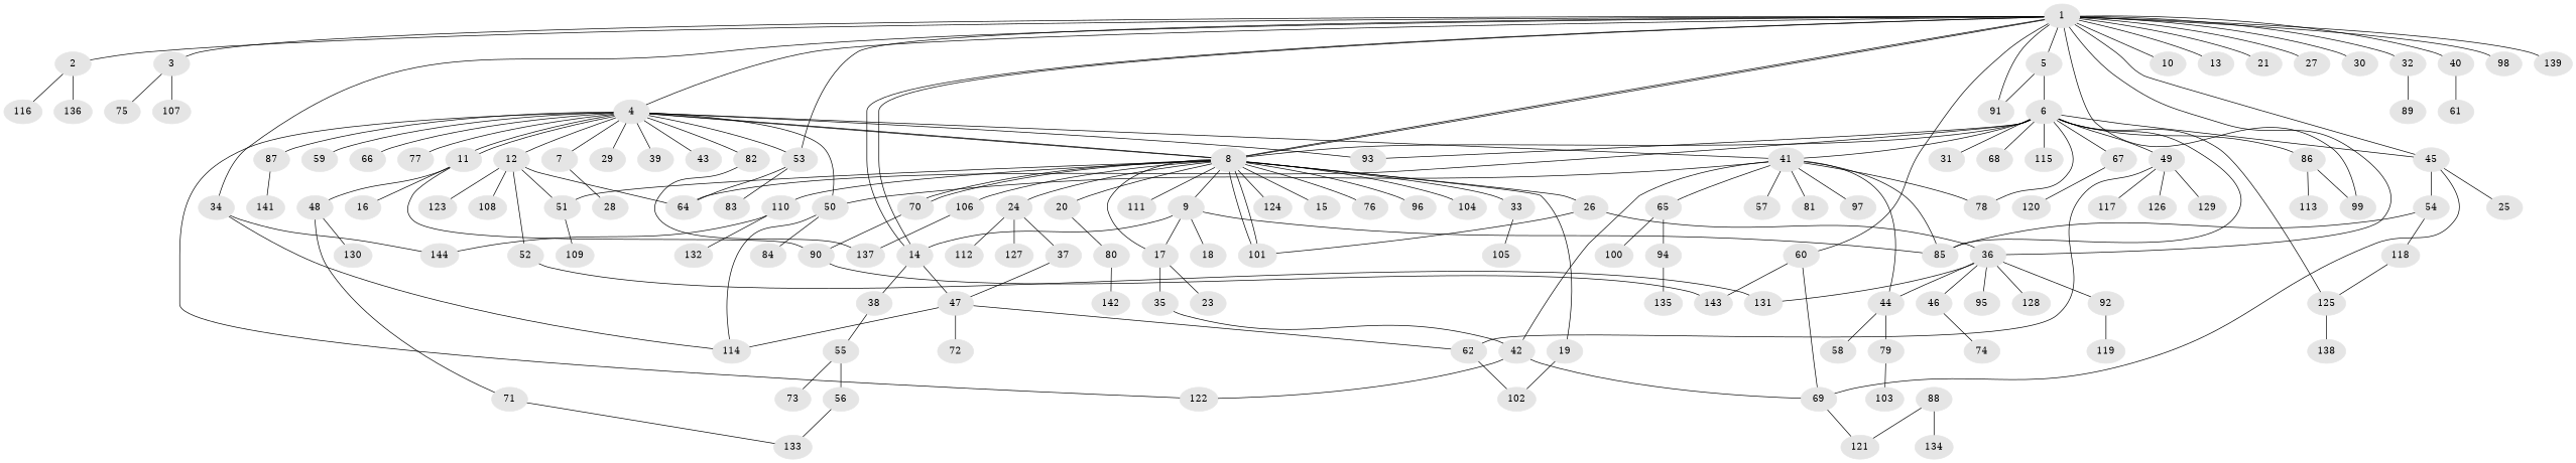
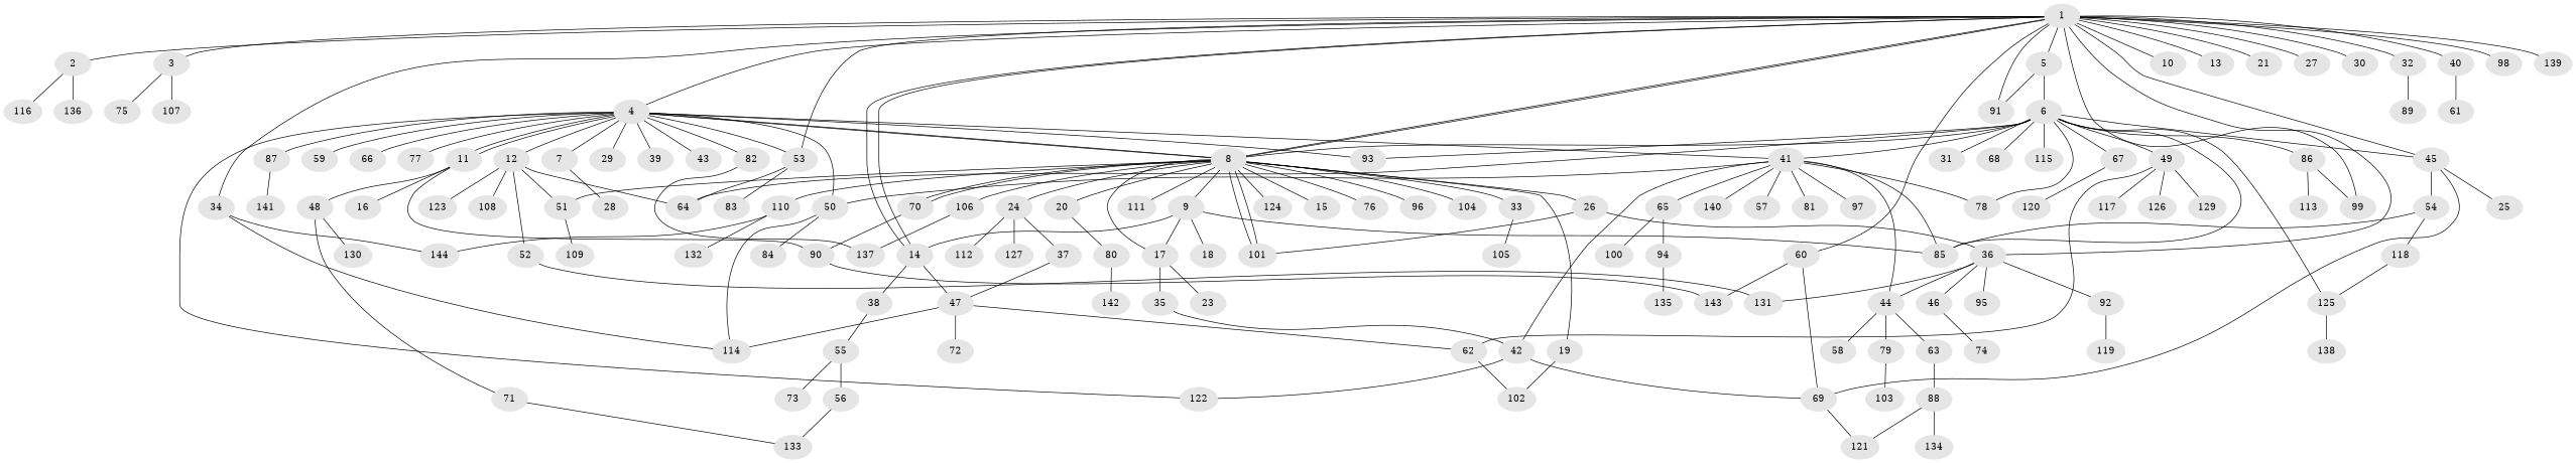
  graph {
    node [color=gray90 style=filled]
    1
    2
    3
    4
    5
    8
    10
    13
    14
    21
    27
    30
    32
    34
    36
    40
    45
    53
    60
    91
    98
    99
    139
    116
    136
    75
    107
    7
    11
    12
    29
    39
    41
    43
    50
    59
    66
    77
    82
    87
    93
    122
    6
    9
    15
    17
    19
    20
    24
    26
    33
    51
    70
    76
    96
    101
    104
    106
    110
    111
    124
    38
    47
    89
    114
    144
    44
    46
    92
    95
-   128
    131
    61
    25
    69
    54
    64
    83
    143
    28
    16
    48
    90
    52
    108
    123
    78
    85
    42
    57
    65
    81
    97
+   140
    84
    137
    141
    31
    49
    67
    68
    86
    115
    125
    62
    117
    126
    129
    120
    113
    138
    18
    23
    35
    102
    80
    37
    112
    127
    105
    109
    132
    71
    130
    55
    72
    142
    58
+   63
    79
    74
    119
    56
    73
    94
    100
    121
    88
    103
    118
    133
    134
    135
    1 -- 2
    1 -- 3
    1 -- 4
    1 -- 5
    1 -- 8
    1 -- 8
    1 -- 10
    1 -- 13
    1 -- 14
    1 -- 14
    1 -- 21
    1 -- 27
    1 -- 30
    1 -- 32
    1 -- 34
    1 -- 36
    1 -- 40
    1 -- 45
    1 -- 53
    1 -- 60
    1 -- 91
    1 -- 98
    1 -- 99
    1 -- 139
    2 -- 116
    2 -- 136
    3 -- 75
    3 -- 107
    4 -- 8
    4 -- 8
    4 -- 53
    4 -- 7
    4 -- 11
    4 -- 11
    4 -- 12
    4 -- 29
    4 -- 39
    4 -- 41
    4 -- 43
    4 -- 50
    4 -- 59
    4 -- 66
    4 -- 77
    4 -- 82
    4 -- 87
    4 -- 93
    4 -- 122
    5 -- 91
    5 -- 6
    8 -- 9
    8 -- 15
    8 -- 17
    8 -- 19
    8 -- 20
    8 -- 24
    8 -- 26
    8 -- 33
    8 -- 51
    8 -- 70
    8 -- 70
    8 -- 76
    8 -- 96
    8 -- 101
    8 -- 101
    8 -- 104
    8 -- 106
    8 -- 110
    8 -- 111
    8 -- 124
    14 -- 38
    14 -- 47
    32 -- 89
    34 -- 114
    34 -- 144
    36 -- 44
    36 -- 46
    36 -- 92
    36 -- 95
-   36 -- 128
    36 -- 131
    40 -- 61
    45 -- 25
    45 -- 69
    45 -- 54
    53 -- 64
    53 -- 83
    60 -- 69
    60 -- 143
    7 -- 28
    11 -- 16
    11 -- 48
    11 -- 90
    12 -- 51
    12 -- 64
    12 -- 52
    12 -- 108
    12 -- 123
    41 -- 50
    41 -- 44
    41 -- 78
    41 -- 85
    41 -- 42
    41 -- 57
    41 -- 65
    41 -- 81
    41 -- 97
+   41 -- 140
    50 -- 114
    50 -- 84
    82 -- 137
    87 -- 141
    6 -- 8
    6 -- 45
    6 -- 41
    6 -- 93
    6 -- 64
    6 -- 78
    6 -- 85
    6 -- 31
    6 -- 49
    6 -- 67
    6 -- 68
    6 -- 86
    6 -- 115
    6 -- 125
    9 -- 14
    9 -- 17
    9 -- 85
    9 -- 18
    17 -- 23
    17 -- 35
    19 -- 102
    20 -- 80
    24 -- 37
    24 -- 112
    24 -- 127
    26 -- 36
    26 -- 101
    33 -- 105
    51 -- 109
    70 -- 90
    106 -- 137
    110 -- 144
    110 -- 132
    38 -- 55
    47 -- 114
    47 -- 62
    47 -- 72
    44 -- 58
+   44 -- 63
    44 -- 79
    46 -- 74
    92 -- 119
    69 -- 121
    54 -- 85
    54 -- 118
    48 -- 71
    48 -- 130
    90 -- 143
    52 -- 131
    42 -- 122
    42 -- 69
    65 -- 94
    65 -- 100
    49 -- 62
    49 -- 117
    49 -- 126
    49 -- 129
    67 -- 120
    86 -- 99
    86 -- 113
    125 -- 138
    62 -- 102
    35 -- 42
    80 -- 142
    37 -- 47
    71 -- 133
    55 -- 56
    55 -- 73
+   63 -- 88
    79 -- 103
    56 -- 133
    94 -- 135
    88 -- 121
    88 -- 134
    118 -- 125
  }
